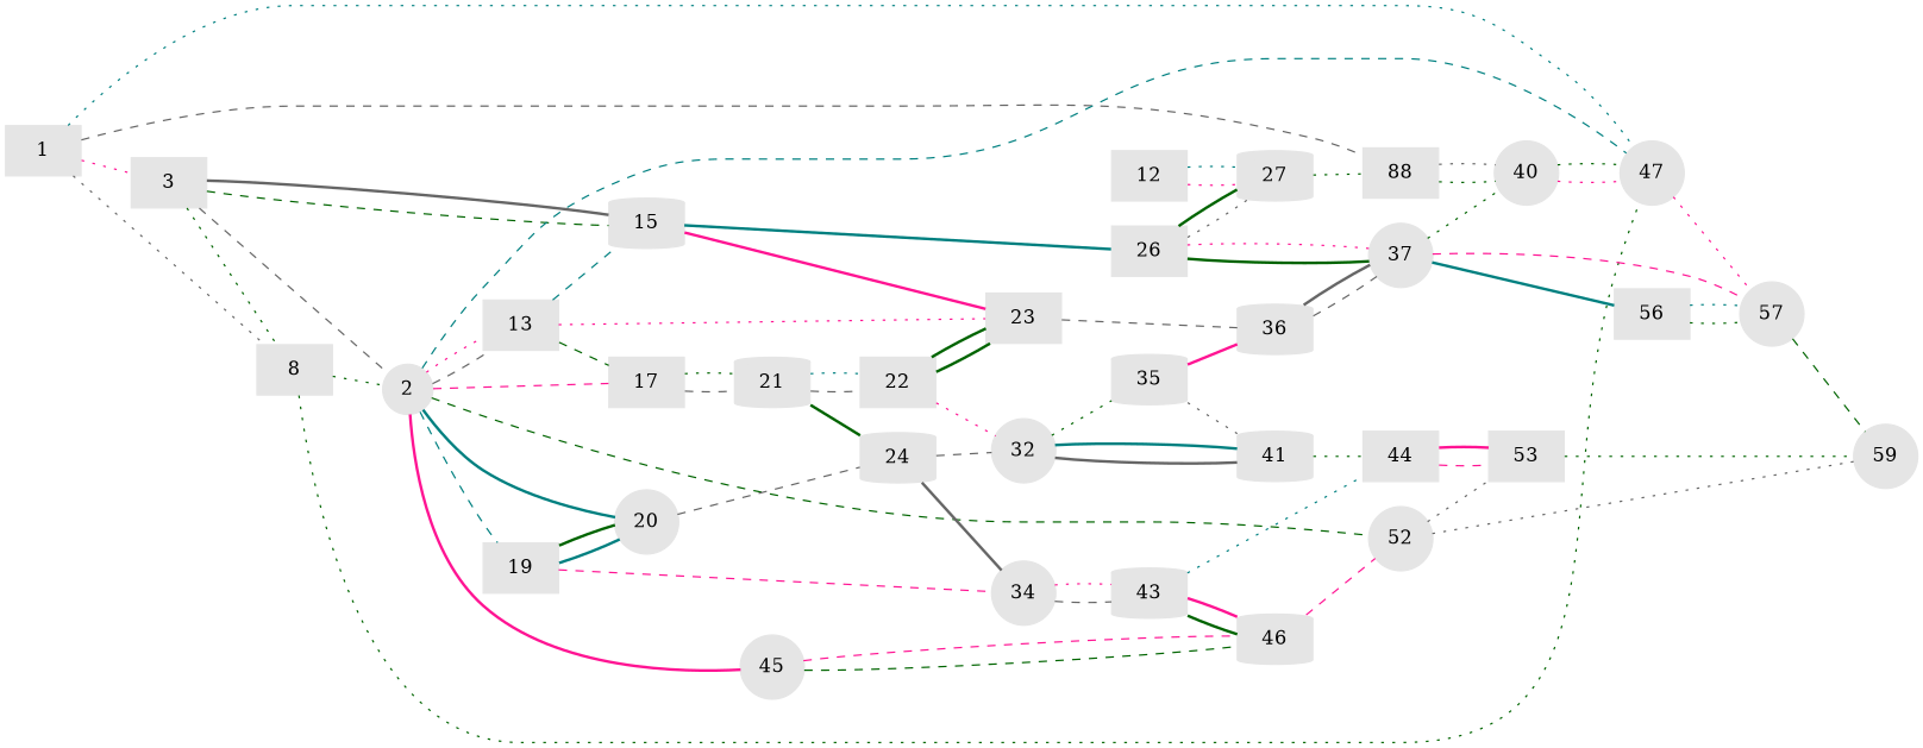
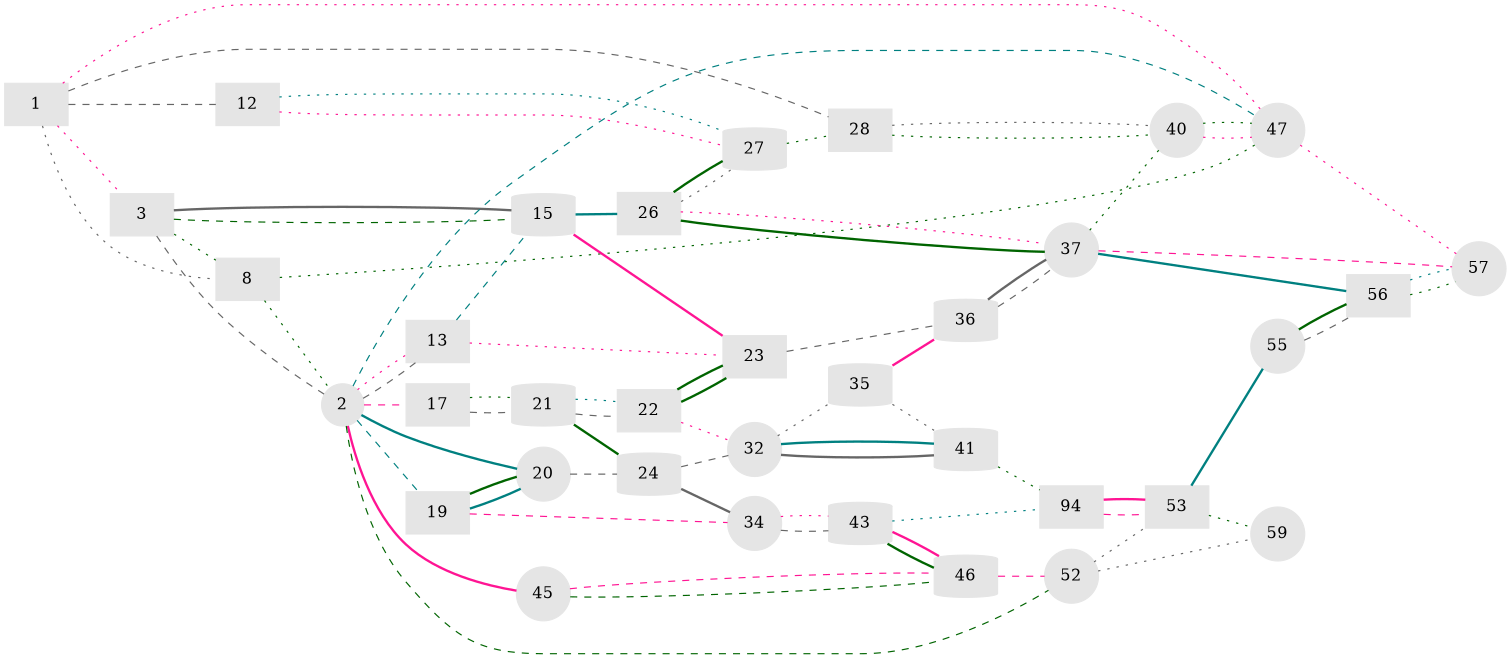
  graph {
    rankdir=LR
    node [color=gray90 shape=box style=filled]
    edge [color=darkgreen style=dotted]
    1 [super="+2+6"]
    3 [super="+4"]
    8
    12
-   28 [label=88]
+   28
    47 [shape=circle super="+48"]
    n7 [label=2 shape=circle super="+10"]
    15 [shape=cylinder super="+25"]
    27 [shape=cylinder]
    40 [shape=circle]
    57 [shape=circle super="+60"]
    13 [super="+14"]
    17
    19
    20 [shape=circle]
    45 [shape=circle]
    52 [shape=circle super="+58"]
    23 [super="+30"]
    26
    21 [shape=cylinder]
    34 [shape=circle]
    24 [shape=cylinder super="+31"]
    46 [shape=cylinder]
    53 [super="+54"]
    59 [shape=circle]
    36 [shape=cylinder]
    37 [shape=circle super="+38"]
    22
    43 [shape=cylinder]
    32 [shape=circle super="+33"]
    35 [shape=cylinder]
    41 [shape=cylinder super="+42"]
    56
-   44
+   44 [label=94]
+   55 [shape=circle]
    1 -- 3 [color=deeppink]
    1 -- 8 [color=gray40]
+   1 -- 12 [color=gray40 style=dashed weight=2]
    1 -- 28 [color=gray40 style=dashed]
-   1 -- 47 [color=teal]
+   1 -- 47 [color=deeppink]
    3 -- 8
    3 -- n7 [color=gray40 style=dashed]
    3 -- 15 [style=dashed]
    3 -- 15 [color=gray40 style=bold]
    8 -- 47
    8 -- n7
    12 -- 27 [color=deeppink]
    12 -- 27 [color=teal]
    28 -- 40
    28 -- 40 [color=gray40]
    47 -- 57 [color=deeppink]
    n7 -- 47 [color=teal style=dashed]
    n7 -- 13 [color=gray40 style=dashed]
    n7 -- 13 [color=deeppink]
    n7 -- 17 [color=deeppink style=dashed]
    n7 -- 19 [color=teal style=dashed]
    n7 -- 20 [color=teal style=bold]
    n7 -- 45 [color=deeppink style=bold weight=2]
    n7 -- 52 [style=dashed]
    15 -- 23 [color=deeppink style=bold]
    15 -- 26 [color=teal style=bold]
    27 -- 28
    40 -- 47 [color=deeppink]
    40 -- 47
-   57 -- 59 [style=dashed]
    13 -- 15 [color=teal style=dashed]
-   13 -- 17 [style=dashed]
    13 -- 23 [color=deeppink]
    17 -- 21 [color=gray40 style=dashed]
    17 -- 21
    19 -- 20 [color=teal style=bold]
    19 -- 20 [style=bold]
    19 -- 34 [color=deeppink style=dashed]
    20 -- 24 [color=gray40 style=dashed]
    45 -- 46 [style=dashed]
    45 -- 46 [color=deeppink style=dashed]
    52 -- 53 [color=gray40]
    52 -- 59 [color=gray40]
    23 -- 36 [color=gray40 style=dashed]
    26 -- 27 [color=gray40]
    26 -- 27 [style=bold]
    26 -- 37 [style=bold]
    26 -- 37 [color=deeppink]
    21 -- 24 [style=bold]
    21 -- 22 [color=gray40 style=dashed]
    21 -- 22 [color=teal]
    34 -- 43 [color=gray40 style=dashed]
    34 -- 43 [color=deeppink]
    24 -- 34 [color=gray40 style=bold]
    24 -- 32 [color=gray40 style=dashed]
    46 -- 52 [color=deeppink style=dashed]
    53 -- 59
+   53 -- 55 [color=teal style=bold]
    36 -- 37 [color=gray40 style=dashed]
    36 -- 37 [color=gray40 style=bold]
    37 -- 40
    37 -- 57 [color=deeppink style=dashed]
    37 -- 56 [color=teal style=bold]
    22 -- 23 [style=bold]
    22 -- 23 [style=bold]
    22 -- 32 [color=deeppink]
    43 -- 46 [style=bold]
    43 -- 46 [color=deeppink style=bold]
    43 -- 44 [color=teal]
-   32 -- 35
+   32 -- 35 [color=gray40]
    32 -- 41 [color=gray40 style=bold]
    32 -- 41 [color=teal style=bold]
    35 -- 36 [color=deeppink style=bold]
    35 -- 41 [color=gray40]
    41 -- 44
    56 -- 57
    56 -- 57 [color=teal]
    44 -- 53 [color=deeppink style=dashed]
    44 -- 53 [color=deeppink style=bold]
+   55 -- 56 [color=gray40 style=dashed]
+   55 -- 56 [style=bold]
  }
